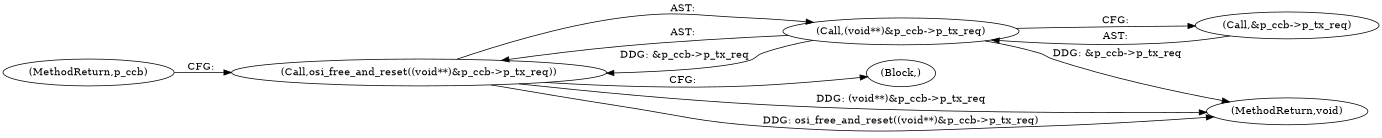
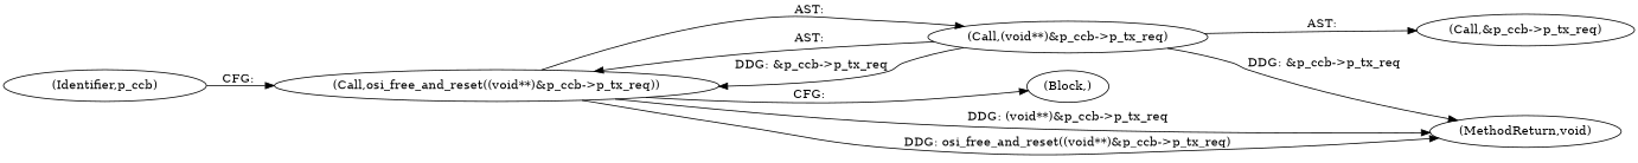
  digraph {
    rankdir=LR
    n1 [label="(Call,osi_free_and_reset((void**)&p_ccb->p_tx_req))"]
    n2 [label="(Call,(void**)&p_ccb->p_tx_req)"]
    n3 [label="(Block,)"]
    n4 [label="(MethodReturn,void)"]
    n5 [label="(Call,&p_ccb->p_tx_req)"]
-   n6 [label="(MethodReturn,p_ccb)"]
+   n6 [label="(Identifier,p_ccb)"]
    n1 -> n2 [label="AST: "]
    n1 -> n3 [label="CFG: "]
    n1 -> n4 [label="DDG: (void**)&p_ccb->p_tx_req"]
    n1 -> n4 [label="DDG: osi_free_and_reset((void**)&p_ccb->p_tx_req)"]
    n2 -> n1 [label="AST: "]
    n2 -> n1 [label="DDG: &p_ccb->p_tx_req"]
    n2 -> n4 [label="DDG: &p_ccb->p_tx_req"]
-   n2 -> n5 [label="CFG: "]
-   n5 -> n2 [label="AST: "]
+   n2 -> n5 [label="AST: "]
    n6 -> n1 [label="CFG: "]
  }
